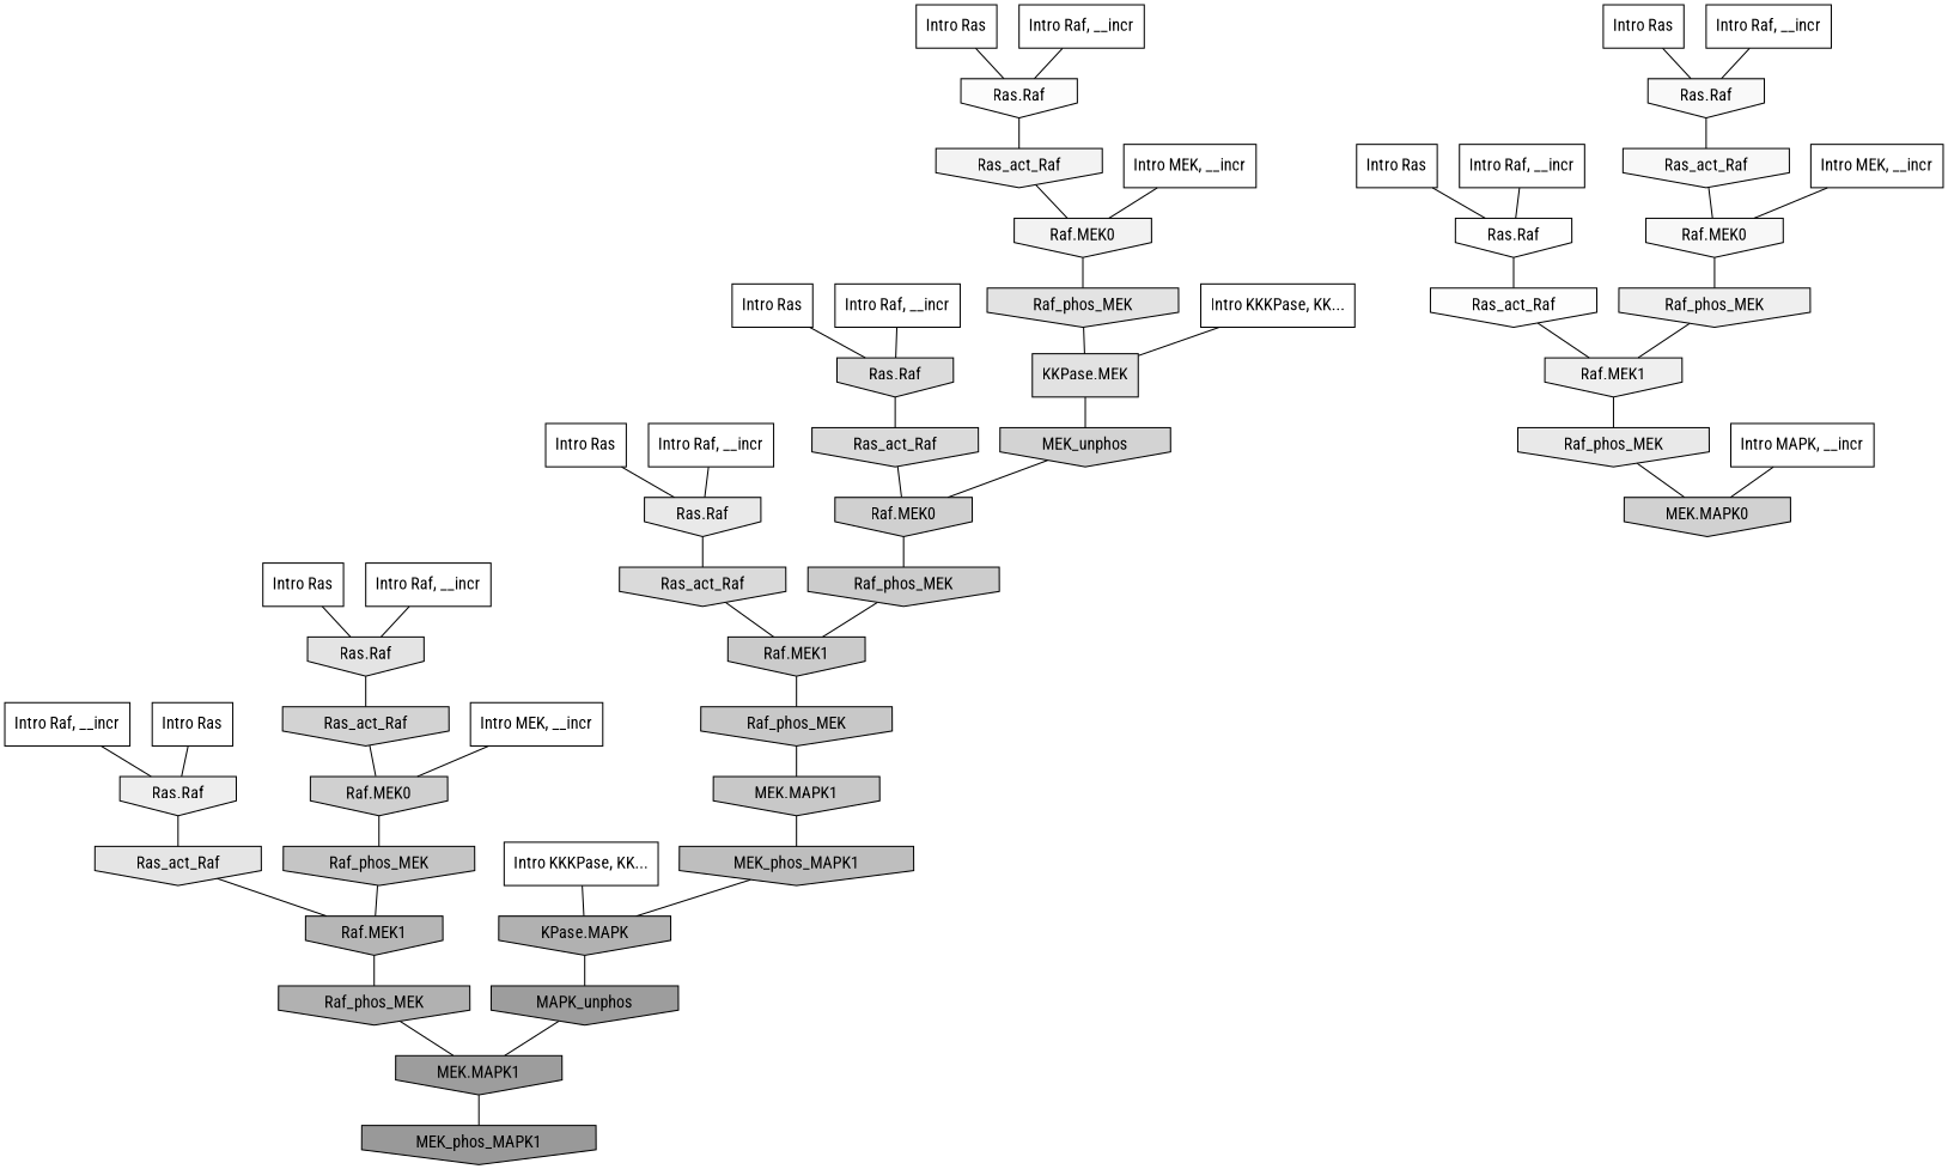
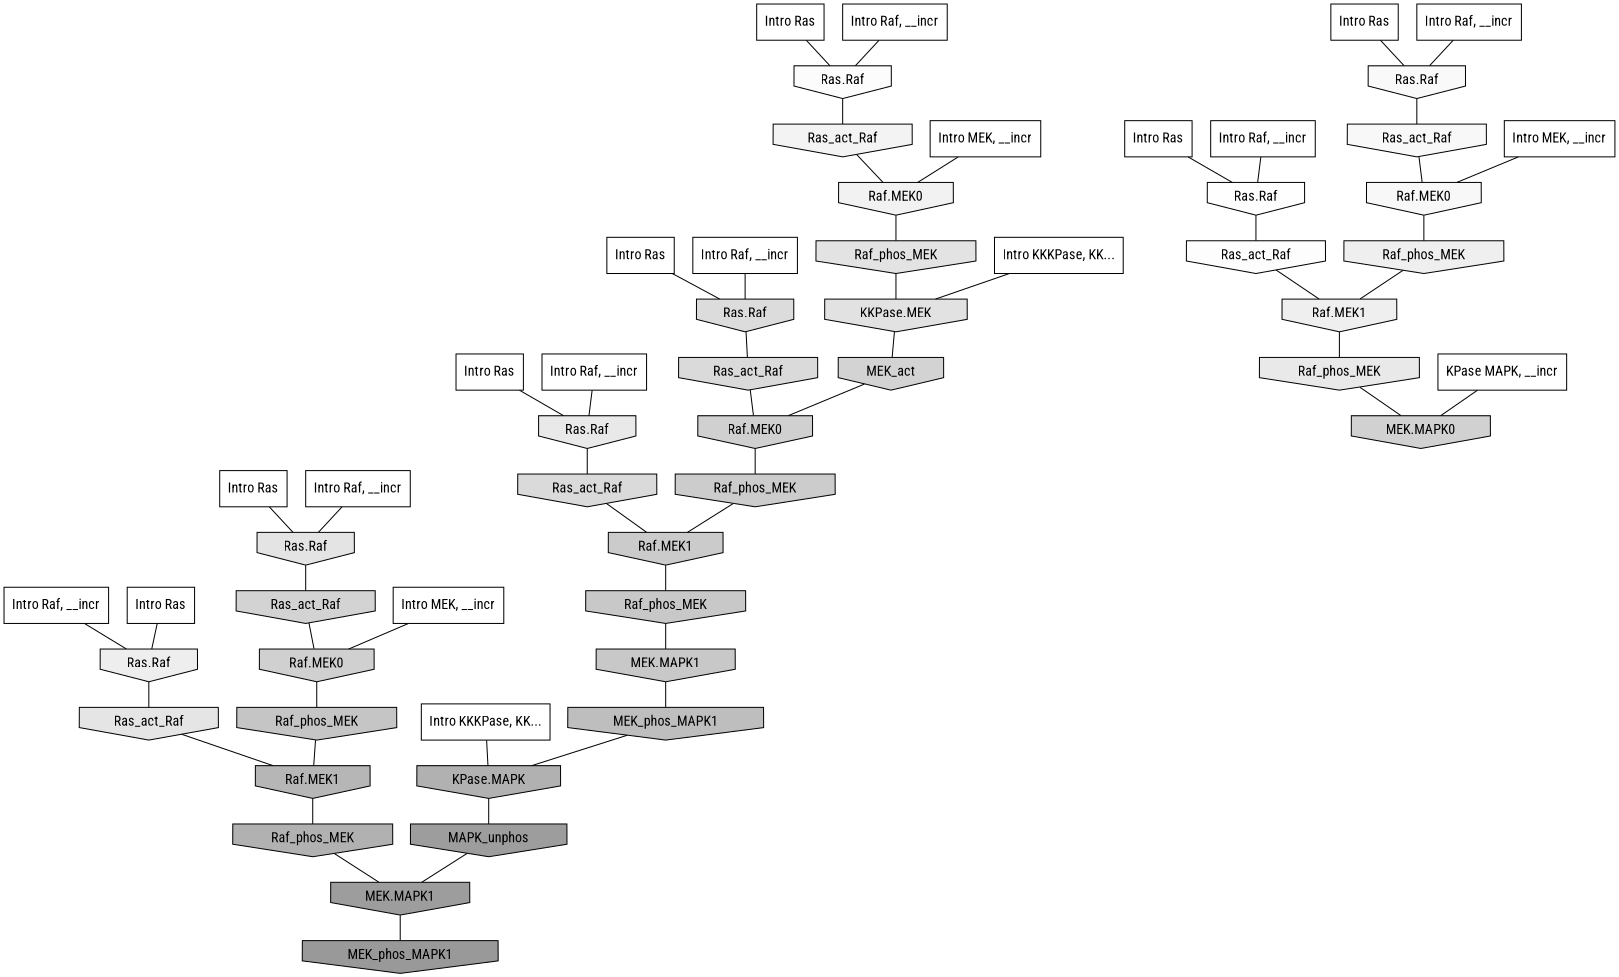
  digraph {
    fontname="Roboto Condensed"
    rankdir=TB
    ranksep=0.30
    node [fillcolor="0.000 0.000 1.000" fontname="Roboto Condensed" shape=invhouse style=filled]
    edge [color="0.000 0.000 0.000" dir=none fontname="Roboto Condensed"]
    n1 [label="Intro Ras" shape=rectangle]
    n2 [fillcolor="0.000 0.000 0.933" label="Ras.Raf"]
    n3 [fillcolor="0.000 0.000 0.898" label=Ras_act_Raf]
    n4 [label="Intro Ras" shape=rectangle]
    n5 [fillcolor="0.000 0.000 0.985" label="Ras.Raf"]
    n6 [fillcolor="0.000 0.000 0.953" label=Ras_act_Raf]
    n7 [label="Intro Ras" shape=rectangle]
    n8 [fillcolor="0.000 0.000 0.911" label="Ras.Raf"]
    n9 [fillcolor="0.000 0.000 0.852" label=Ras_act_Raf]
    n10 [label="Intro Ras" shape=rectangle]
    n11 [fillcolor="0.000 0.000 0.993" label="Ras.Raf"]
    n12 [fillcolor="0.000 0.000 0.992" label=Ras_act_Raf]
    n13 [label="Intro Ras" shape=rectangle]
    n14 [fillcolor="0.000 0.000 0.976" label="Ras.Raf"]
    n15 [fillcolor="0.000 0.000 0.969" label=Ras_act_Raf]
    n16 [label="Intro Ras" shape=rectangle]
    n17 [fillcolor="0.000 0.000 0.894" label="Ras.Raf"]
    n18 [fillcolor="0.000 0.000 0.827" label=Ras_act_Raf]
    n19 [label="Intro Ras" shape=rectangle]
    n20 [fillcolor="0.000 0.000 0.862" label="Ras.Raf"]
    n21 [fillcolor="0.000 0.000 0.854" label=Ras_act_Raf]
    n22 [label="Intro Raf, __incr" shape=rectangle]
    n23 [label="Intro Raf, __incr" shape=rectangle]
    n24 [label="Intro Raf, __incr" shape=rectangle]
    n25 [label="Intro Raf, __incr" shape=rectangle]
    n26 [label="Intro Raf, __incr" shape=rectangle]
    n27 [label="Intro Raf, __incr" shape=rectangle]
    n28 [label="Intro Raf, __incr" shape=rectangle]
    n29 [label="Intro MEK, __incr" shape=rectangle]
    n30 [fillcolor="0.000 0.000 0.815" label="Raf.MEK0"]
    n31 [fillcolor="0.000 0.000 0.773" label=Raf_phos_MEK]
    n32 [label="Intro MEK, __incr" shape=rectangle]
    n33 [fillcolor="0.000 0.000 0.969" label="Raf.MEK0"]
    n34 [fillcolor="0.000 0.000 0.936" label=Raf_phos_MEK]
    n35 [label="Intro MEK, __incr" shape=rectangle]
    n36 [fillcolor="0.000 0.000 0.949" label="Raf.MEK0"]
    n37 [fillcolor="0.000 0.000 0.887" label=Raf_phos_MEK]
-   n38 [label="Intro MAPK, __incr" shape=rectangle]
+   n38 [label="KPase MAPK, __incr" shape=rectangle]
    n39 [fillcolor="0.000 0.000 0.820" label="MEK.MAPK0"]
    n40 [label="Intro KKKPase, KK..." shape=rectangle]
-   n41 [fillcolor="0.000 0.000 0.884" label="KKPase.MEK" shape=box]
-   n42 [fillcolor="0.000 0.000 0.826" label=MEK_unphos]
+   n41 [fillcolor="0.000 0.000 0.884" label="KKPase.MEK"]
+   n42 [fillcolor="0.000 0.000 0.826" label=MEK_act]
    n43 [label="Intro KKKPase, KK..." shape=rectangle]
    n44 [fillcolor="0.000 0.000 0.692" label="KPase.MAPK"]
    n45 [fillcolor="0.000 0.000 0.616" label=MAPK_unphos]
    n46 [fillcolor="0.000 0.000 0.934" label="Raf.MEK1"]
    n47 [fillcolor="0.000 0.000 0.913" label=Raf_phos_MEK]
    n48 [fillcolor="0.000 0.000 0.712" label="Raf.MEK1"]
    n49 [fillcolor="0.000 0.000 0.796" label="Raf.MEK1"]
    n50 [fillcolor="0.000 0.000 0.693" label=Raf_phos_MEK]
    n51 [fillcolor="0.000 0.000 0.816" label="Raf.MEK0"]
    n52 [fillcolor="0.000 0.000 0.798" label=Raf_phos_MEK]
    n53 [fillcolor="0.000 0.000 0.784" label=Raf_phos_MEK]
    n54 [fillcolor="0.000 0.000 0.784" label="MEK.MAPK1"]
    n55 [fillcolor="0.000 0.000 0.746" label=MEK_phos_MAPK1]
    n56 [fillcolor="0.000 0.000 0.616" label="MEK.MAPK1"]
    n57 [fillcolor="0.000 0.000 0.600" label=MEK_phos_MAPK1]
    n1 -> n2
    n2 -> n3
    n3 -> n48
    n4 -> n5
    n5 -> n6
    n6 -> n36
    n7 -> n8
    n8 -> n9
    n9 -> n49
    n10 -> n11
    n11 -> n12
    n12 -> n46
    n13 -> n14
    n14 -> n15
    n15 -> n33
    n16 -> n17
    n17 -> n18
    n18 -> n30
    n19 -> n20
    n20 -> n21
    n21 -> n51
    n22 -> n2
    n23 -> n14
    n24 -> n5
    n25 -> n8
    n26 -> n11
    n27 -> n17
    n28 -> n20
    n29 -> n30
    n30 -> n31
    n31 -> n48
    n32 -> n33
    n33 -> n34
    n34 -> n46
    n35 -> n36
    n36 -> n37
    n37 -> n41
    n38 -> n39
    n40 -> n41
    n41 -> n42
    n42 -> n51
    n43 -> n44
    n44 -> n45
    n45 -> n56
    n46 -> n47
    n47 -> n39
    n48 -> n50
    n49 -> n53
    n50 -> n56
    n51 -> n52
    n52 -> n49
    n53 -> n54
    n54 -> n55
    n55 -> n44
    n56 -> n57
  }
